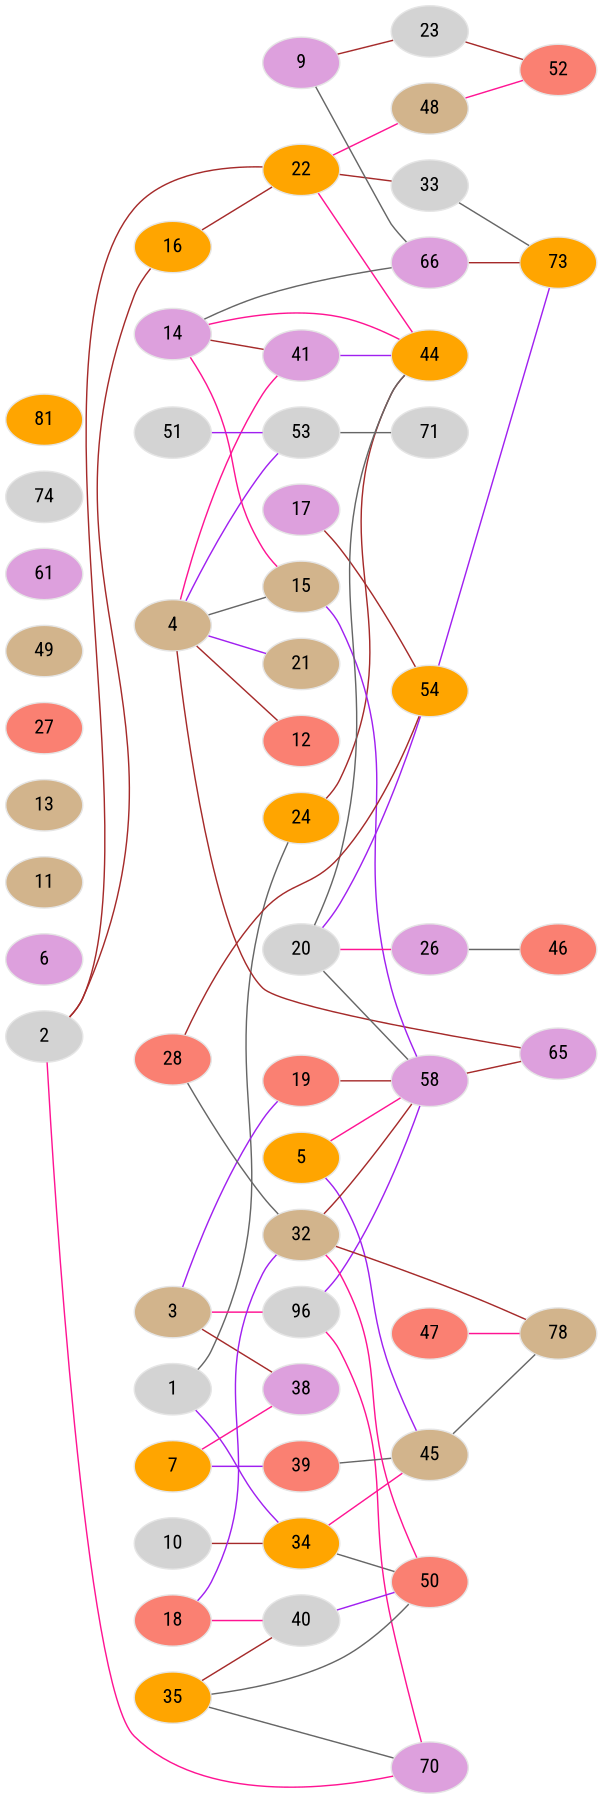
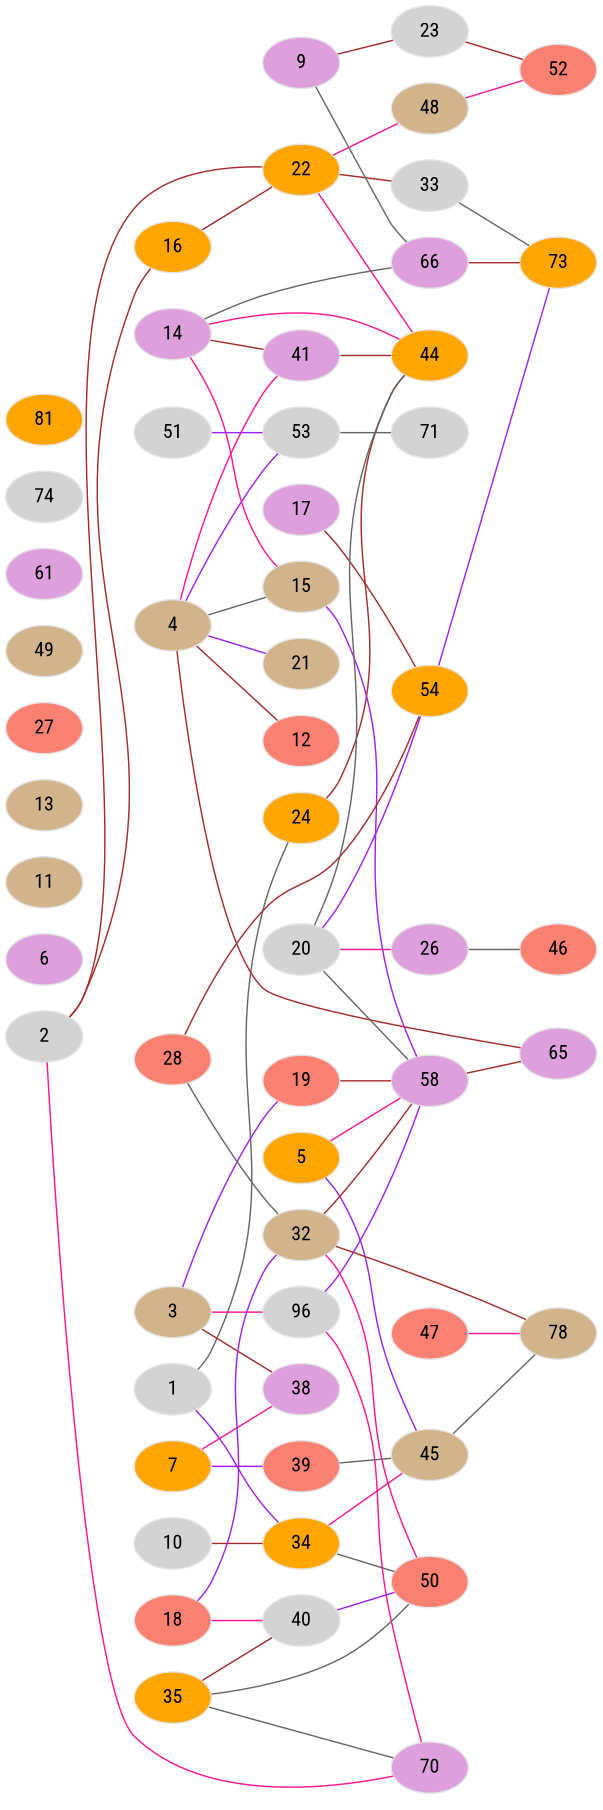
  graph {
    fontname="Roboto Condensed"
    rankdir=LR
    node [color=gray90 fillcolor=lightgrey fontname="Roboto Condensed" style=filled]
    edge [color=brown fontname="Roboto Condensed"]
    1 [super="+8"]
    24 [fillcolor=orange super="+62"]
    34 [fillcolor=orange super="+68"]
    44 [fillcolor=orange super="+63"]
    45 [fillcolor=tan]
    50 [fillcolor=salmon]
    2 [super="+25"]
    16 [fillcolor=orange]
    22 [fillcolor=orange super="+56"]
    70 [fillcolor=plum super="+76"]
    33
    48 [fillcolor=tan]
    19 [fillcolor=salmon super="+30"]
    58 [fillcolor=plum super="+69"]
    3 [fillcolor=tan]
    n16 [label=96]
    38 [fillcolor=plum]
    4 [fillcolor=tan super="+59"]
    12 [fillcolor=salmon super="+37"]
    15 [fillcolor=tan super="+75"]
    21 [fillcolor=tan super="+67"]
    41 [fillcolor=plum]
    53 [super="+72"]
    65 [fillcolor=plum]
    71
    5 [fillcolor=orange super="+29"]
    78 [fillcolor=tan]
    6 [fillcolor=plum]
    7 [fillcolor=orange super="+79"]
    39 [fillcolor=salmon super="+57"]
    9 [fillcolor=plum super="+43"]
    23 [super="+80"]
    66 [fillcolor=plum]
    52 [fillcolor=salmon]
    73 [fillcolor=orange]
    10
    11 [fillcolor=tan]
    13 [fillcolor=tan]
    14 [fillcolor=plum super="+55"]
    17 [fillcolor=plum]
    54 [fillcolor=orange]
    32 [fillcolor=tan super="+42"]
    18 [fillcolor=salmon]
    40 [super="+64"]
    20 [super="+77"]
    26 [fillcolor=plum]
    46 [fillcolor=salmon]
    27 [fillcolor=salmon]
    28 [fillcolor=salmon super="+31"]
    35 [fillcolor=orange]
    47 [fillcolor=salmon]
    49 [fillcolor=tan]
    51 [super="+60"]
    61 [fillcolor=plum]
    74
    81 [fillcolor=orange]
    1 -- 24 [color=gray40]
    1 -- 34 [color=purple]
    24 -- 44
    34 -- 45 [color=deeppink]
    34 -- 50 [color=gray40]
    45 -- 78 [color=gray40]
    2 -- 16
    2 -- 22
    2 -- 70 [color=deeppink weight=2]
    16 -- 22
    22 -- 44 [color=deeppink]
    22 -- 33
    22 -- 48 [color=deeppink]
    33 -- 73 [color=gray40]
    48 -- 52 [color=deeppink]
    19 -- 58 [weight=2]
    58 -- 65
    3 -- 19 [color=purple]
    3 -- n16 [color=deeppink]
    3 -- 38
    n16 -- 70 [color=deeppink]
    n16 -- 58 [color=purple]
    4 -- 12
    4 -- 15 [color=gray40]
    4 -- 21 [color=purple]
    4 -- 41 [color=deeppink]
    4 -- 53 [color=purple]
    4 -- 65
    15 -- 58 [color=purple]
-   41 -- 44 [color=purple]
+   41 -- 44
    53 -- 71 [color=gray40]
    5 -- 45 [color=purple]
    5 -- 58 [color=deeppink]
    7 -- 38 [color=deeppink]
    7 -- 39 [color=purple]
    39 -- 45 [color=gray40]
    9 -- 23
    9 -- 66 [color=gray40]
    23 -- 52
    66 -- 73
    10 -- 34
    14 -- 44 [color=deeppink]
    14 -- 15 [color=deeppink]
    14 -- 41
    14 -- 66 [color=gray40]
    17 -- 54
    54 -- 73 [color=purple]
    32 -- 50 [color=deeppink]
    32 -- 58
    32 -- 78
    18 -- 32 [color=purple]
    18 -- 40 [color=deeppink]
    40 -- 50 [color=purple]
    20 -- 44 [color=gray40]
    20 -- 58 [color=gray40]
    20 -- 54 [color=purple]
    20 -- 26 [color=deeppink]
    26 -- 46 [color=gray40]
    28 -- 54
    28 -- 32 [color=gray40]
    35 -- 50 [color=gray40]
    35 -- 70 [color=gray40]
    35 -- 40
    47 -- 78 [color=deeppink]
    51 -- 53 [color=purple]
  }
